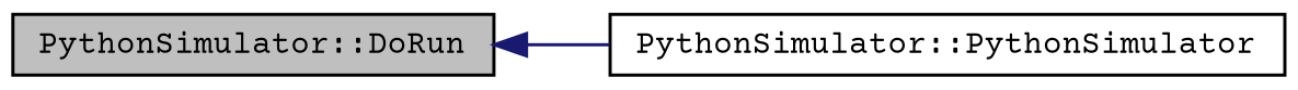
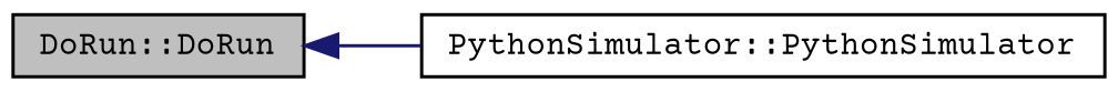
  digraph {
    rankdir=LR
    fontname="Courier Prime"
    node [color=black fontname="Courier Prime" fontsize=10 shape=record style=filled]
-   n1 [fillcolor=grey75 fontcolor=black height=0.2 label="PythonSimulator::DoRun" width=0.4]
+   n1 [fillcolor=grey75 fontcolor=black height=0.2 label="DoRun::DoRun" width=0.4]
    n2 [fillcolor=white height=0.2 label="PythonSimulator::PythonSimulator" width=0.4]
    n1 -> n2 [color=midnightblue dir=back fontname="Courier Prime" fontsize=10 labelfontname=Helvetica labelfontsize=10 style=solid]
  }
